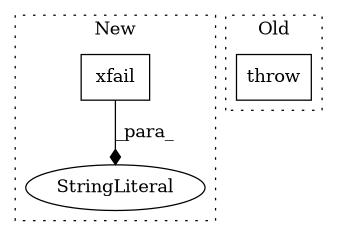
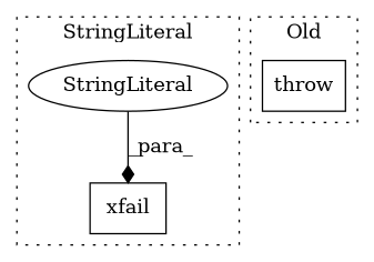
  digraph {
    node [shape=box]
    n1 [a=32 l="6,1" label=xfail s="11824,11856"]
    n2 [a=45 l=26 label=StringLiteral s=11830 shape=ellipse]
    n3 [a=53 l=6 label=throw s=11761]
    subgraph cluster_1 {
-     label=New
+     label=StringLiteral
      style=dotted
      n1
      n2
    }
    subgraph cluster_2 {
      label=Old
      style=dotted
      n3
    }
-   n1 -> n2 [label=_para_ arrowhead=diamond]
+   n2 -> n1 [label=_para_ arrowhead=diamond]
  }
